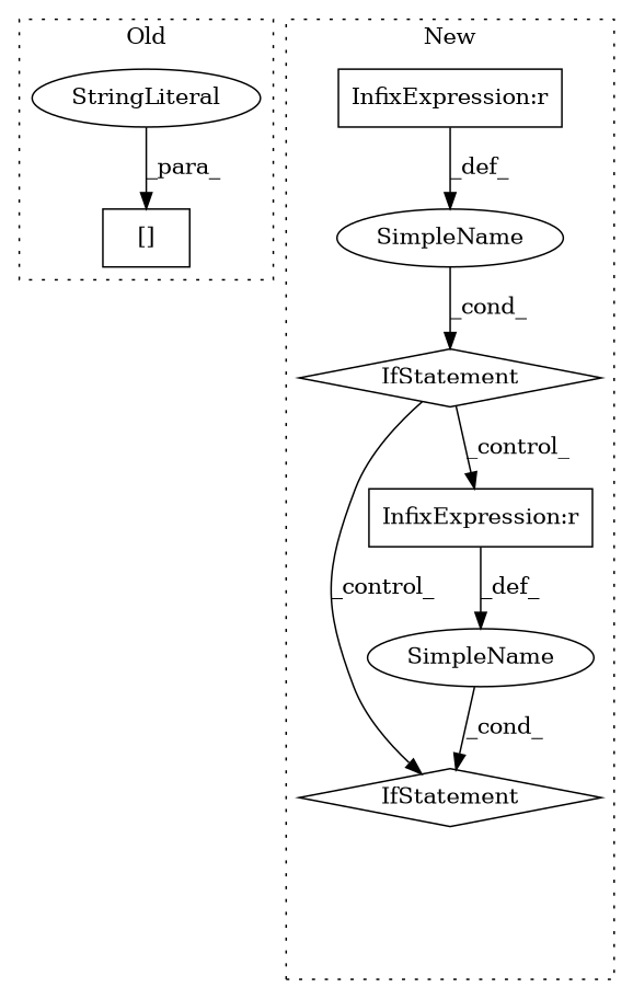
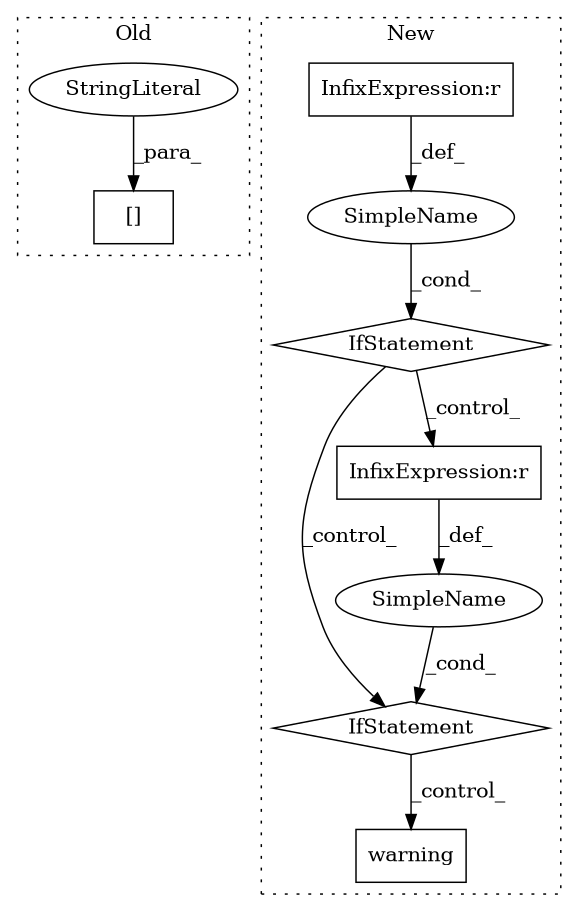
  digraph {
    node [a=25 shape=box]
    n1 [a=2 l="25,1" label="[]" s="3923,3957"]
    n2 [a=45 l=9 label=StringLiteral s=3948 shape=ellipse]
+   n3 [a=32 l=9 label=warning s=4747]
    n4 [l="4,2" label=IfStatement s="4663,4697" shape=diamond]
    n5 [a=42 label=SimpleName shape=ellipse]
    n6 [a=42 label=SimpleName shape=ellipse]
    n7 [l="4,2" label=IfStatement s="4511,4545" shape=diamond]
    n8 [a=27 l=4 label="InfixExpression:r" s=4689]
    n9 [a=27 l=4 label="InfixExpression:r" s=4537]
    subgraph cluster_1 {
      label=Old
      style=dotted
      n1
      n2
    }
    subgraph cluster_2 {
      label=New
      style=dotted
+     n3
      n4
      n5
      n6
      n7
      n8
      n9
    }
    n2 -> n1 [label=_para_]
+   n4 -> n3 [label=_control_]
    n5 -> n4 [label=_cond_]
    n6 -> n7 [label=_cond_]
    n7 -> n4 [label=_control_]
    n7 -> n8 [label=_control_]
    n8 -> n5 [label=_def_]
    n9 -> n6 [label=_def_]
  }
